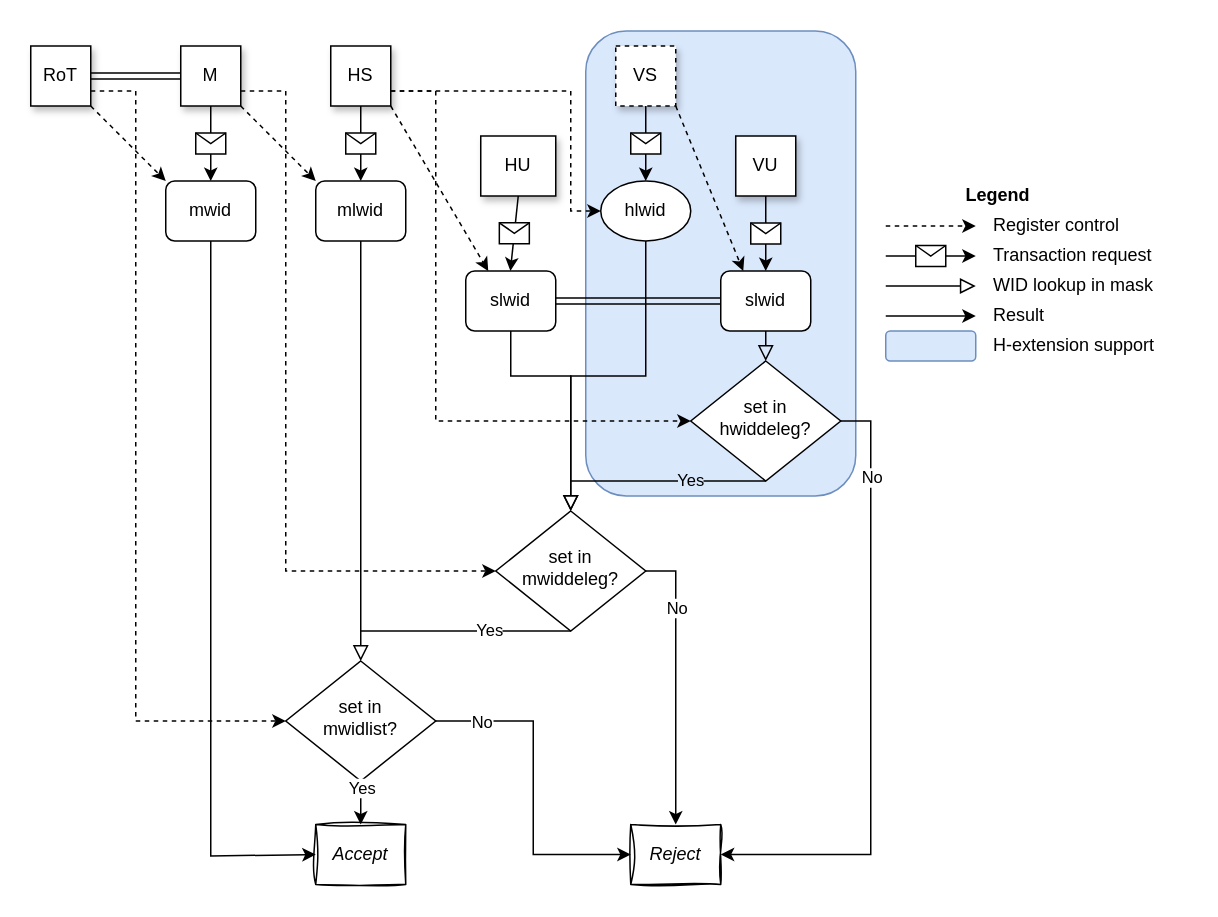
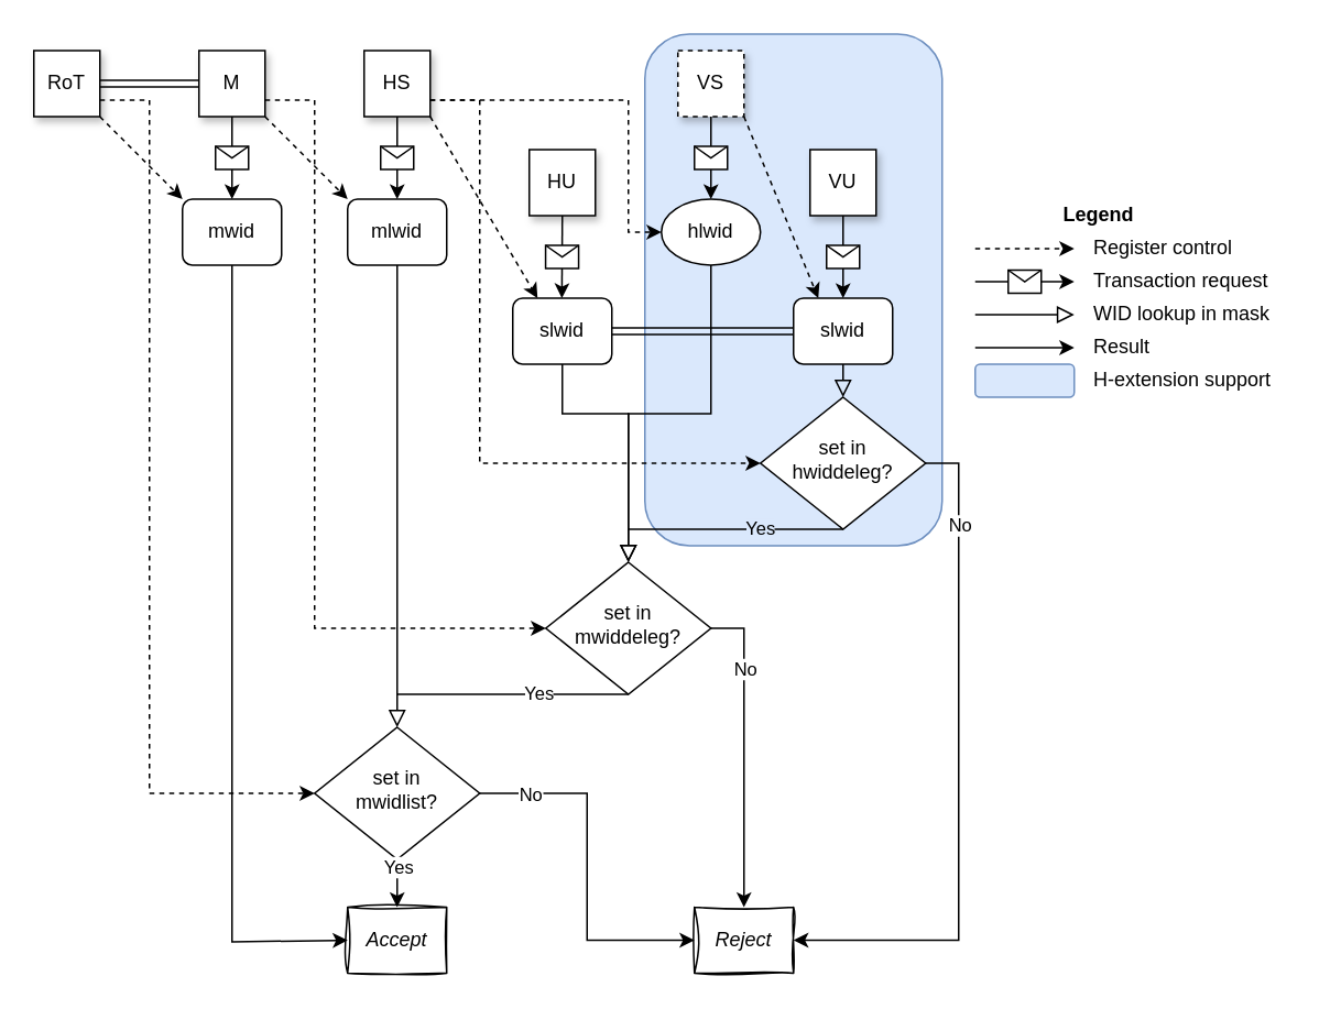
  <mxCell id="0" />
  <mxCell id="1" parent="0" />
  <mxCell id="2" value="" style="rounded=1;whiteSpace=wrap;html=1;fillColor=#dae8fc;strokeColor=#6c8ebf;" parent="1" vertex="1"><mxGeometry x="390" y="20" width="180" height="310" as="geometry" /></mxCell>
  <mxCell id="3" value="M" style="rounded=0;whiteSpace=wrap;html=1;fontSize=12;glass=0;strokeWidth=1;shadow=1;" parent="1" vertex="1"><mxGeometry x="120" y="30" width="40" height="40" as="geometry" /></mxCell>
  <mxCell id="4" value="HS" style="rounded=0;whiteSpace=wrap;html=1;fontSize=12;glass=0;strokeWidth=1;shadow=1;" parent="1" vertex="1"><mxGeometry x="220" y="30" width="40" height="40" as="geometry" /></mxCell>
- <mxCell id="5" value="HU" style="rounded=0;whiteSpace=wrap;html=1;fontSize=12;glass=0;strokeWidth=1;shadow=1;" parent="1" vertex="1"><mxGeometry x="320" y="90" width="50" height="40" as="geometry" /></mxCell>
+ <mxCell id="5" value="HU" style="rounded=0;whiteSpace=wrap;html=1;fontSize=12;glass=0;strokeWidth=1;shadow=1;" parent="1" vertex="1"><mxGeometry x="320" y="90" width="40" height="40" as="geometry" /></mxCell>
  <mxCell id="6" value="mwid" style="rounded=1;whiteSpace=wrap;html=1;fontSize=12;glass=0;strokeWidth=1;shadow=0;fillColor=#FFFFFF;fillStyle=solid;" parent="1" vertex="1"><mxGeometry x="110" y="120" width="60" height="40" as="geometry" /></mxCell>
  <mxCell id="7" value="mlwid" style="rounded=1;whiteSpace=wrap;html=1;fontSize=12;glass=0;strokeWidth=1;shadow=0;" parent="1" vertex="1"><mxGeometry x="210" y="120" width="60" height="40" as="geometry" /></mxCell>
  <mxCell id="8" value="slwid" style="rounded=1;whiteSpace=wrap;html=1;fontSize=12;glass=0;strokeWidth=1;shadow=0;" parent="1" vertex="1"><mxGeometry x="310" y="180" width="60" height="40" as="geometry" /></mxCell>
  <mxCell id="9" value="set in&lt;br&gt;mwidlist?" style="rhombus;whiteSpace=wrap;html=1;shadow=0;fontFamily=Helvetica;fontSize=12;align=center;strokeWidth=1;spacing=6;spacingTop=-4;" parent="1" vertex="1"><mxGeometry x="190" y="440" width="100" height="80" as="geometry" /></mxCell>
  <mxCell id="10" value="Accept" style="rounded=0;whiteSpace=wrap;html=1;fontSize=12;glass=0;strokeWidth=1;shadow=0;sketch=1;curveFitting=1;jiggle=2;fontStyle=2" parent="1" vertex="1"><mxGeometry x="210" y="549" width="60" height="40" as="geometry" /></mxCell>
  <mxCell id="11" value="" style="edgeStyle=orthogonalEdgeStyle;rounded=0;orthogonalLoop=1;jettySize=auto;html=1;exitX=0.5;exitY=1;exitDx=0;exitDy=0;entryX=0.5;entryY=0;entryDx=0;entryDy=0;" parent="1" source="9" target="10" edge="1"><mxGeometry relative="1" as="geometry"><mxPoint x="290" y="530" as="sourcePoint" /><mxPoint x="170" y="540" as="targetPoint" /></mxGeometry></mxCell>
  <mxCell id="12" value="Yes" style="edgeLabel;html=1;align=center;verticalAlign=middle;resizable=0;points=[];" parent="11" vertex="1" connectable="0"><mxGeometry x="-0.722" relative="1" as="geometry"><mxPoint as="offset" /></mxGeometry></mxCell>
  <mxCell id="13" value="set in&lt;br&gt;mwiddeleg?" style="rhombus;whiteSpace=wrap;html=1;shadow=0;fontFamily=Helvetica;fontSize=12;align=center;strokeWidth=1;spacing=6;spacingTop=-4;" parent="1" vertex="1"><mxGeometry x="330" y="340" width="100" height="80" as="geometry" /></mxCell>
  <mxCell id="14" value="" style="rounded=0;html=1;jettySize=auto;orthogonalLoop=1;fontSize=11;endArrow=block;endFill=0;endSize=8;strokeWidth=1;shadow=0;labelBackgroundColor=none;edgeStyle=orthogonalEdgeStyle;exitX=0.5;exitY=1;exitDx=0;exitDy=0;" parent="1" source="7" edge="1"><mxGeometry relative="1" as="geometry"><mxPoint x="150" y="170" as="sourcePoint" /><mxPoint x="240" y="440" as="targetPoint" /><Array as="points"><mxPoint x="240" y="440" /></Array></mxGeometry></mxCell>
  <mxCell id="15" value="" style="rounded=0;html=1;jettySize=auto;orthogonalLoop=1;fontSize=11;endArrow=block;endFill=0;endSize=8;strokeWidth=1;shadow=0;labelBackgroundColor=none;edgeStyle=orthogonalEdgeStyle;exitX=0.5;exitY=1;exitDx=0;exitDy=0;entryX=0.5;entryY=0;entryDx=0;entryDy=0;" parent="1" source="8" target="13" edge="1"><mxGeometry relative="1" as="geometry"><mxPoint x="250" y="170" as="sourcePoint" /><mxPoint x="190" y="310" as="targetPoint" /><Array as="points"><mxPoint x="340" y="250" /><mxPoint x="380" y="250" /></Array></mxGeometry></mxCell>
  <mxCell id="16" value="Reject" style="rounded=0;whiteSpace=wrap;html=1;fontSize=12;glass=0;strokeWidth=1;shadow=0;sketch=1;curveFitting=1;jiggle=2;fillColor=default;fontStyle=2" parent="1" vertex="1"><mxGeometry x="420" y="549" width="60" height="40" as="geometry" /></mxCell>
  <mxCell id="17" value="" style="edgeStyle=orthogonalEdgeStyle;rounded=0;orthogonalLoop=1;jettySize=auto;html=1;exitX=1;exitY=0.5;exitDx=0;exitDy=0;entryX=0;entryY=0.5;entryDx=0;entryDy=0;" parent="1" source="9" target="16" edge="1"><mxGeometry relative="1" as="geometry"><mxPoint x="190" y="500" as="sourcePoint" /><mxPoint x="190" y="559" as="targetPoint" /></mxGeometry></mxCell>
  <mxCell id="18" value="No" style="edgeLabel;html=1;align=center;verticalAlign=middle;resizable=0;points=[];" parent="17" vertex="1" connectable="0"><mxGeometry x="-0.722" relative="1" as="geometry"><mxPoint as="offset" /></mxGeometry></mxCell>
  <mxCell id="19" value="" style="edgeStyle=orthogonalEdgeStyle;rounded=0;orthogonalLoop=1;jettySize=auto;html=1;exitX=1;exitY=0.5;exitDx=0;exitDy=0;entryX=0.5;entryY=0;entryDx=0;entryDy=0;" parent="1" source="13" target="16" edge="1"><mxGeometry relative="1" as="geometry"><mxPoint x="240" y="460" as="sourcePoint" /><mxPoint x="400" y="460" as="targetPoint" /></mxGeometry></mxCell>
  <mxCell id="20" value="No" style="edgeLabel;html=1;align=center;verticalAlign=middle;resizable=0;points=[];" parent="19" vertex="1" connectable="0"><mxGeometry x="-0.722" relative="1" as="geometry"><mxPoint y="18" as="offset" /></mxGeometry></mxCell>
  <mxCell id="21" value="" style="endArrow=classic;html=1;rounded=0;exitX=0.5;exitY=1;exitDx=0;exitDy=0;entryX=0.5;entryY=0;entryDx=0;entryDy=0;" parent="1" source="3" target="6" edge="1"><mxGeometry relative="1" as="geometry"><mxPoint x="140" y="70" as="sourcePoint" /><mxPoint x="240" y="80" as="targetPoint" /></mxGeometry></mxCell>
  <mxCell id="22" value="" style="shape=message;html=1;outlineConnect=0;" parent="21" vertex="1"><mxGeometry width="20" height="14" relative="1" as="geometry"><mxPoint x="-10" y="-7" as="offset" /></mxGeometry></mxCell>
  <mxCell id="23" value="" style="endArrow=classic;html=1;rounded=0;exitX=0.5;exitY=1;exitDx=0;exitDy=0;entryX=0.5;entryY=0;entryDx=0;entryDy=0;" parent="1" source="4" target="7" edge="1"><mxGeometry relative="1" as="geometry"><mxPoint x="150" y="70" as="sourcePoint" /><mxPoint x="150" y="130" as="targetPoint" /></mxGeometry></mxCell>
  <mxCell id="24" value="" style="shape=message;html=1;outlineConnect=0;" parent="23" vertex="1"><mxGeometry width="20" height="14" relative="1" as="geometry"><mxPoint x="-10" y="-7" as="offset" /></mxGeometry></mxCell>
  <mxCell id="25" value="" style="endArrow=classic;html=1;rounded=0;entryX=0.5;entryY=0;entryDx=0;entryDy=0;exitX=0.5;exitY=1;exitDx=0;exitDy=0;" parent="1" source="5" edge="1"><mxGeometry relative="1" as="geometry"><mxPoint x="410" y="150" as="sourcePoint" /><mxPoint x="339.75" y="180" as="targetPoint" /></mxGeometry></mxCell>
  <mxCell id="26" value="" style="shape=message;html=1;outlineConnect=0;" parent="25" vertex="1"><mxGeometry width="20" height="14" relative="1" as="geometry"><mxPoint x="-10" y="-7" as="offset" /></mxGeometry></mxCell>
  <mxCell id="27" value="" style="endArrow=classic;html=1;rounded=0;exitX=1;exitY=1;exitDx=0;exitDy=0;entryX=0;entryY=0;entryDx=0;entryDy=0;dashed=1;" parent="1" source="3" target="7" edge="1"><mxGeometry width="50" height="50" relative="1" as="geometry"><mxPoint x="310" y="280" as="sourcePoint" /><mxPoint x="360" y="230" as="targetPoint" /></mxGeometry></mxCell>
  <mxCell id="28" value="" style="endArrow=classic;html=1;rounded=0;exitX=1;exitY=1;exitDx=0;exitDy=0;entryX=0.25;entryY=0;entryDx=0;entryDy=0;dashed=1;" parent="1" source="4" target="8" edge="1"><mxGeometry width="50" height="50" relative="1" as="geometry"><mxPoint x="170" y="70" as="sourcePoint" /><mxPoint x="220" y="130" as="targetPoint" /></mxGeometry></mxCell>
  <mxCell id="29" value="" style="endArrow=classic;html=1;rounded=0;entryX=0;entryY=0.5;entryDx=0;entryDy=0;dashed=1;edgeStyle=elbowEdgeStyle;" parent="1" target="13" edge="1"><mxGeometry width="50" height="50" relative="1" as="geometry"><mxPoint x="160" y="60" as="sourcePoint" /><mxPoint x="220" y="130" as="targetPoint" /><Array as="points"><mxPoint x="190" y="140" /></Array></mxGeometry></mxCell>
  <mxCell id="30" value="RoT" style="rounded=0;whiteSpace=wrap;html=1;fontSize=12;glass=0;strokeWidth=1;shadow=1;" parent="1" vertex="1"><mxGeometry x="20" y="30" width="40" height="40" as="geometry" /></mxCell>
  <mxCell id="31" value="" style="endArrow=classic;html=1;rounded=0;exitX=1;exitY=1;exitDx=0;exitDy=0;entryX=0;entryY=0;entryDx=0;entryDy=0;dashed=1;" parent="1" source="30" target="6" edge="1"><mxGeometry width="50" height="50" relative="1" as="geometry"><mxPoint x="170" y="70" as="sourcePoint" /><mxPoint x="220" y="130" as="targetPoint" /></mxGeometry></mxCell>
  <mxCell id="32" value="" style="endArrow=classic;html=1;rounded=0;entryX=0;entryY=0.5;entryDx=0;entryDy=0;dashed=1;edgeStyle=elbowEdgeStyle;exitX=1;exitY=0.75;exitDx=0;exitDy=0;" parent="1" source="30" target="9" edge="1"><mxGeometry width="50" height="50" relative="1" as="geometry"><mxPoint x="170" y="70" as="sourcePoint" /><mxPoint x="300" y="230" as="targetPoint" /><Array as="points"><mxPoint x="90" y="210" /></Array></mxGeometry></mxCell>
  <mxCell id="33" value="" style="endArrow=classic;html=1;rounded=0;dashed=1;" parent="1" edge="1"><mxGeometry width="50" height="50" relative="1" as="geometry"><mxPoint x="590" y="150" as="sourcePoint" /><mxPoint x="650" y="150" as="targetPoint" /></mxGeometry></mxCell>
  <mxCell id="34" value="" style="endArrow=classic;html=1;rounded=0;" parent="1" edge="1"><mxGeometry relative="1" as="geometry"><mxPoint x="590" y="170" as="sourcePoint" /><mxPoint x="650" y="170" as="targetPoint" /></mxGeometry></mxCell>
  <mxCell id="35" value="" style="shape=message;html=1;outlineConnect=0;" parent="34" vertex="1"><mxGeometry width="20" height="14" relative="1" as="geometry"><mxPoint x="-10" y="-7" as="offset" /></mxGeometry></mxCell>
  <mxCell id="36" value="" style="rounded=0;html=1;jettySize=auto;orthogonalLoop=1;fontSize=11;endArrow=block;endFill=0;endSize=8;strokeWidth=1;shadow=0;labelBackgroundColor=none;edgeStyle=orthogonalEdgeStyle;" parent="1" edge="1"><mxGeometry relative="1" as="geometry"><mxPoint x="590" y="190" as="sourcePoint" /><mxPoint x="650" y="190" as="targetPoint" /></mxGeometry></mxCell>
  <mxCell id="37" value="" style="edgeStyle=orthogonalEdgeStyle;rounded=0;orthogonalLoop=1;jettySize=auto;html=1;" parent="1" edge="1"><mxGeometry relative="1" as="geometry"><mxPoint x="590" y="210" as="sourcePoint" /><mxPoint x="650" y="210" as="targetPoint" /></mxGeometry></mxCell>
  <mxCell id="38" value="Register control" style="text;html=1;align=left;verticalAlign=middle;whiteSpace=wrap;rounded=0;" parent="1" vertex="1"><mxGeometry x="660" y="140" width="130" height="20" as="geometry" /></mxCell>
  <mxCell id="39" value="Transaction request" style="text;html=1;align=left;verticalAlign=middle;whiteSpace=wrap;rounded=0;" parent="1" vertex="1"><mxGeometry x="660" y="160" width="130" height="20" as="geometry" /></mxCell>
  <mxCell id="40" value="WID lookup in mask" style="text;html=1;align=left;verticalAlign=middle;whiteSpace=wrap;rounded=0;" parent="1" vertex="1"><mxGeometry x="660" y="180" width="130" height="20" as="geometry" /></mxCell>
  <mxCell id="41" value="Result" style="text;html=1;align=left;verticalAlign=middle;whiteSpace=wrap;rounded=0;" parent="1" vertex="1"><mxGeometry x="660" y="200" width="130" height="20" as="geometry" /></mxCell>
  <mxCell id="42" value="Legend" style="text;html=1;align=center;verticalAlign=middle;whiteSpace=wrap;rounded=0;fontStyle=1" parent="1" vertex="1"><mxGeometry x="590" y="120" width="150" height="20" as="geometry" /></mxCell>
  <mxCell id="43" value="" style="shape=link;html=1;rounded=0;exitX=1;exitY=0.5;exitDx=0;exitDy=0;entryX=0;entryY=0.5;entryDx=0;entryDy=0;" parent="1" source="30" target="3" edge="1"><mxGeometry width="100" relative="1" as="geometry"><mxPoint x="340" y="410" as="sourcePoint" /><mxPoint x="440" y="410" as="targetPoint" /></mxGeometry></mxCell>
  <mxCell id="44" value="VS" style="rounded=0;whiteSpace=wrap;html=1;fontSize=12;glass=0;strokeWidth=1;shadow=1;dashed=1;" parent="1" vertex="1"><mxGeometry x="410" y="30" width="40" height="40" as="geometry" /></mxCell>
  <mxCell id="45" value="hlwid" style="ellipse;whiteSpace=wrap;html=1;fontSize=12;glass=0;strokeWidth=1;shadow=0;" parent="1" vertex="1"><mxGeometry x="400" y="120" width="60" height="40" as="geometry" /></mxCell>
  <mxCell id="46" value="" style="endArrow=classic;html=1;rounded=0;exitX=0.5;exitY=1;exitDx=0;exitDy=0;entryX=0.5;entryY=0;entryDx=0;entryDy=0;" parent="1" source="44" target="45" edge="1"><mxGeometry relative="1" as="geometry"><mxPoint x="260" y="80" as="sourcePoint" /><mxPoint x="260" y="130" as="targetPoint" /></mxGeometry></mxCell>
  <mxCell id="47" value="" style="shape=message;html=1;outlineConnect=0;" parent="46" vertex="1"><mxGeometry width="20" height="14" relative="1" as="geometry"><mxPoint x="-10" y="-7" as="offset" /></mxGeometry></mxCell>
  <mxCell id="48" value="VU" style="rounded=0;whiteSpace=wrap;html=1;fontSize=12;glass=0;strokeWidth=1;shadow=1;" parent="1" vertex="1"><mxGeometry x="490" y="90" width="40" height="40" as="geometry" /></mxCell>
  <mxCell id="49" value="slwid" style="rounded=1;whiteSpace=wrap;html=1;fontSize=12;glass=0;strokeWidth=1;shadow=0;" parent="1" vertex="1"><mxGeometry x="480" y="180" width="60" height="40" as="geometry" /></mxCell>
  <mxCell id="50" value="" style="endArrow=classic;html=1;rounded=0;exitX=0.5;exitY=1;exitDx=0;exitDy=0;entryX=0.5;entryY=0;entryDx=0;entryDy=0;" parent="1" source="48" target="49" edge="1"><mxGeometry relative="1" as="geometry"><mxPoint x="340" y="140" as="sourcePoint" /><mxPoint x="340" y="190" as="targetPoint" /></mxGeometry></mxCell>
  <mxCell id="51" value="" style="shape=message;html=1;outlineConnect=0;" parent="50" vertex="1"><mxGeometry width="20" height="14" relative="1" as="geometry"><mxPoint x="-10" y="-7" as="offset" /></mxGeometry></mxCell>
  <mxCell id="52" value="" style="shape=link;html=1;rounded=0;exitX=1;exitY=0.5;exitDx=0;exitDy=0;entryX=0;entryY=0.5;entryDx=0;entryDy=0;" parent="1" source="8" target="49" edge="1"><mxGeometry width="100" relative="1" as="geometry"><mxPoint x="70" y="60" as="sourcePoint" /><mxPoint x="130" y="60" as="targetPoint" /></mxGeometry></mxCell>
  <mxCell id="53" value="" style="endArrow=classic;html=1;rounded=0;entryX=0;entryY=0.5;entryDx=0;entryDy=0;dashed=1;edgeStyle=elbowEdgeStyle;exitX=1;exitY=0.75;exitDx=0;exitDy=0;" parent="1" source="4" target="45" edge="1"><mxGeometry width="50" height="50" relative="1" as="geometry"><mxPoint x="170" y="70" as="sourcePoint" /><mxPoint x="300" y="330" as="targetPoint" /><Array as="points"><mxPoint x="380" y="100" /><mxPoint x="360" y="60" /><mxPoint x="380" y="100" /></Array></mxGeometry></mxCell>
  <mxCell id="54" value="" style="endArrow=classic;html=1;rounded=0;exitX=1;exitY=1;exitDx=0;exitDy=0;entryX=0.25;entryY=0;entryDx=0;entryDy=0;dashed=1;" parent="1" source="44" target="49" edge="1"><mxGeometry width="50" height="50" relative="1" as="geometry"><mxPoint x="80" y="80" as="sourcePoint" /><mxPoint x="130" y="130" as="targetPoint" /></mxGeometry></mxCell>
  <mxCell id="55" value="set in&lt;br&gt;h&lt;span style=&quot;background-color: transparent; color: light-dark(rgb(0, 0, 0), rgb(255, 255, 255));&quot;&gt;widdeleg?&lt;/span&gt;" style="rhombus;whiteSpace=wrap;html=1;shadow=0;fontFamily=Helvetica;fontSize=12;align=center;strokeWidth=1;spacing=6;spacingTop=-4;" parent="1" vertex="1"><mxGeometry x="460" y="240" width="100" height="80" as="geometry" /></mxCell>
  <mxCell id="56" value="" style="rounded=0;html=1;jettySize=auto;orthogonalLoop=1;fontSize=11;endArrow=block;endFill=0;endSize=8;strokeWidth=1;shadow=0;labelBackgroundColor=none;edgeStyle=orthogonalEdgeStyle;exitX=0.5;exitY=1;exitDx=0;exitDy=0;entryX=0.5;entryY=0;entryDx=0;entryDy=0;" parent="1" source="49" target="55" edge="1"><mxGeometry relative="1" as="geometry"><mxPoint x="350" y="230" as="sourcePoint" /><mxPoint x="500" y="240" as="targetPoint" /></mxGeometry></mxCell>
  <mxCell id="57" value="" style="edgeStyle=orthogonalEdgeStyle;rounded=0;orthogonalLoop=1;jettySize=auto;html=1;entryX=1;entryY=0.5;entryDx=0;entryDy=0;" parent="1" target="16" edge="1"><mxGeometry relative="1" as="geometry"><mxPoint x="560" y="280" as="sourcePoint" /><mxPoint x="570" y="449" as="targetPoint" /><Array as="points"><mxPoint x="580" y="280" /><mxPoint x="580" y="569" /></Array></mxGeometry></mxCell>
  <mxCell id="58" value="No" style="edgeLabel;html=1;align=center;verticalAlign=middle;resizable=0;points=[];" parent="57" vertex="1" connectable="0"><mxGeometry x="-0.722" relative="1" as="geometry"><mxPoint as="offset" /></mxGeometry></mxCell>
  <mxCell id="59" value="" style="endArrow=none;html=1;rounded=0;entryX=0.5;entryY=1;entryDx=0;entryDy=0;" parent="1" target="13" edge="1"><mxGeometry width="50" height="50" relative="1" as="geometry"><mxPoint x="240" y="420" as="sourcePoint" /><mxPoint x="420" y="390" as="targetPoint" /></mxGeometry></mxCell>
  <mxCell id="60" value="Yes" style="edgeLabel;html=1;align=center;verticalAlign=middle;resizable=0;points=[];" parent="59" vertex="1" connectable="0"><mxGeometry x="0.219" y="1" relative="1" as="geometry"><mxPoint as="offset" /></mxGeometry></mxCell>
  <mxCell id="61" value="" style="endArrow=none;html=1;rounded=0;" parent="1" edge="1"><mxGeometry width="50" height="50" relative="1" as="geometry"><mxPoint x="380" y="320" as="sourcePoint" /><mxPoint x="510" y="320" as="targetPoint" /></mxGeometry></mxCell>
  <mxCell id="62" value="Yes" style="edgeLabel;html=1;align=center;verticalAlign=middle;resizable=0;points=[];labelBackgroundColor=light-dark(#dae8fc, #334a6c);" parent="61" vertex="1" connectable="0"><mxGeometry x="0.219" y="1" relative="1" as="geometry"><mxPoint as="offset" /></mxGeometry></mxCell>
  <mxCell id="63" value="" style="endArrow=classic;html=1;rounded=0;entryX=0;entryY=0.5;entryDx=0;entryDy=0;dashed=1;edgeStyle=elbowEdgeStyle;exitX=1;exitY=0.75;exitDx=0;exitDy=0;" parent="1" target="55" edge="1"><mxGeometry width="50" height="50" relative="1" as="geometry"><mxPoint x="260" y="60" as="sourcePoint" /><mxPoint x="390" y="140" as="targetPoint" /><Array as="points"><mxPoint x="290" y="180" /></Array></mxGeometry></mxCell>
  <mxCell id="64" value="" style="rounded=0;html=1;jettySize=auto;orthogonalLoop=1;fontSize=11;endArrow=block;endFill=0;endSize=8;strokeWidth=1;shadow=0;labelBackgroundColor=none;edgeStyle=orthogonalEdgeStyle;exitX=0.5;exitY=1;exitDx=0;exitDy=0;entryX=0.5;entryY=0;entryDx=0;entryDy=0;" parent="1" source="45" target="13" edge="1"><mxGeometry relative="1" as="geometry"><mxPoint x="250" y="170" as="sourcePoint" /><mxPoint x="190" y="450" as="targetPoint" /></mxGeometry></mxCell>
  <mxCell id="65" value="" style="rounded=1;whiteSpace=wrap;html=1;fillColor=#dae8fc;strokeColor=#6c8ebf;" parent="1" vertex="1"><mxGeometry x="590" y="220" width="60" height="20" as="geometry" /></mxCell>
  <mxCell id="66" value="H-extension support" style="text;html=1;align=left;verticalAlign=middle;whiteSpace=wrap;rounded=0;" parent="1" vertex="1"><mxGeometry x="660" y="220" width="130" height="20" as="geometry" /></mxCell>
  <mxCell id="67" value="" style="endArrow=classic;html=1;rounded=0;exitX=0.5;exitY=1;exitDx=0;exitDy=0;entryX=0;entryY=0.5;entryDx=0;entryDy=0;" edge="1" parent="1" source="6" target="10"><mxGeometry width="50" height="50" relative="1" as="geometry"><mxPoint x="370" y="340" as="sourcePoint" /><mxPoint x="150" y="600" as="targetPoint" /><Array as="points"><mxPoint x="140" y="570" /></Array></mxGeometry></mxCell>
